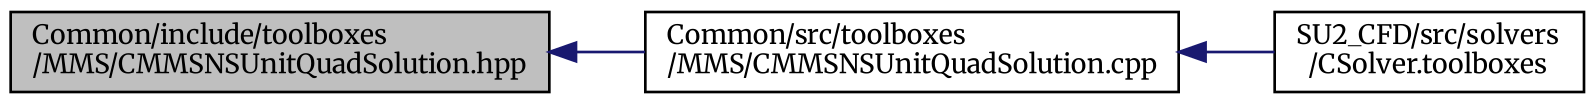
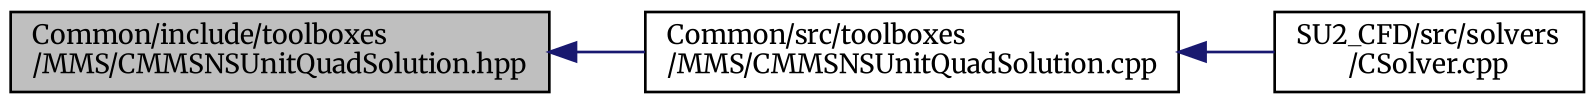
  digraph {
    fontname=Merriweather
    rankdir=LR
    node [color=black fillcolor=white fontname=Merriweather fontsize=10 shape=record style=filled]
    edge [color=midnightblue dir=back fontname=Merriweather fontsize=10 labelfontname=Helvetica labelfontsize=10 style=solid]
    n1 [fillcolor=grey75 fontcolor=black height=0.2 label="Common/include/toolboxes\l/MMS/CMMSNSUnitQuadSolution.hpp" width=0.4]
    n2 [height=0.2 label="Common/src/toolboxes\l/MMS/CMMSNSUnitQuadSolution.cpp" width=0.4]
-   n3 [height=0.2 label="SU2_CFD/src/solvers\l/CSolver.toolboxes" width=0.4]
+   n3 [height=0.2 label="SU2_CFD/src/solvers\l/CSolver.cpp" width=0.4]
    n1 -> n2
    n2 -> n3
  }
